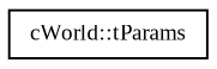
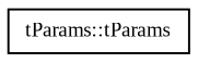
  digraph {
    rankdir=TB
    fontname="Liberation Serif"
-   n1 [color=black fillcolor=white fontname="Liberation Serif" fontsize=10 height=0.2 label="cWorld::tParams" shape=record style=filled width=0.4]
+   n1 [color=black fillcolor=white fontname="Liberation Serif" fontsize=10 height=0.2 label="tParams::tParams" shape=record style=filled width=0.4]
  }
